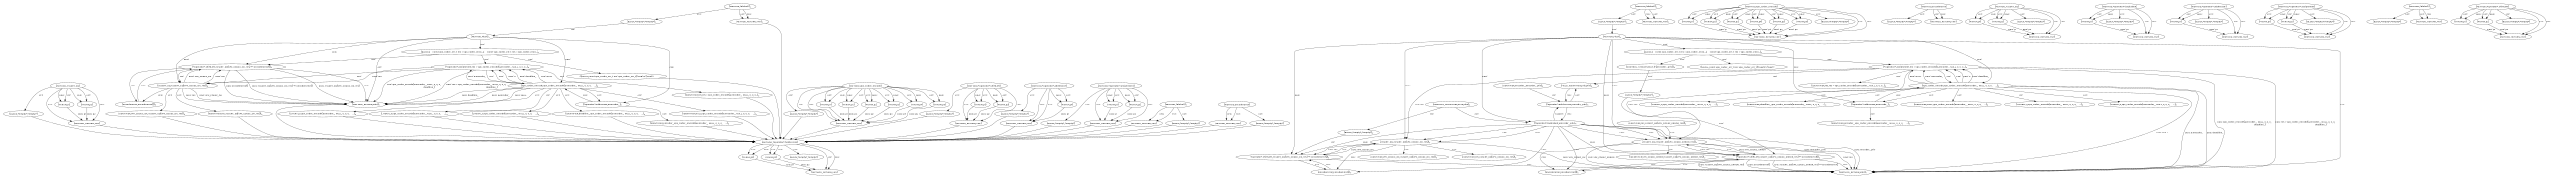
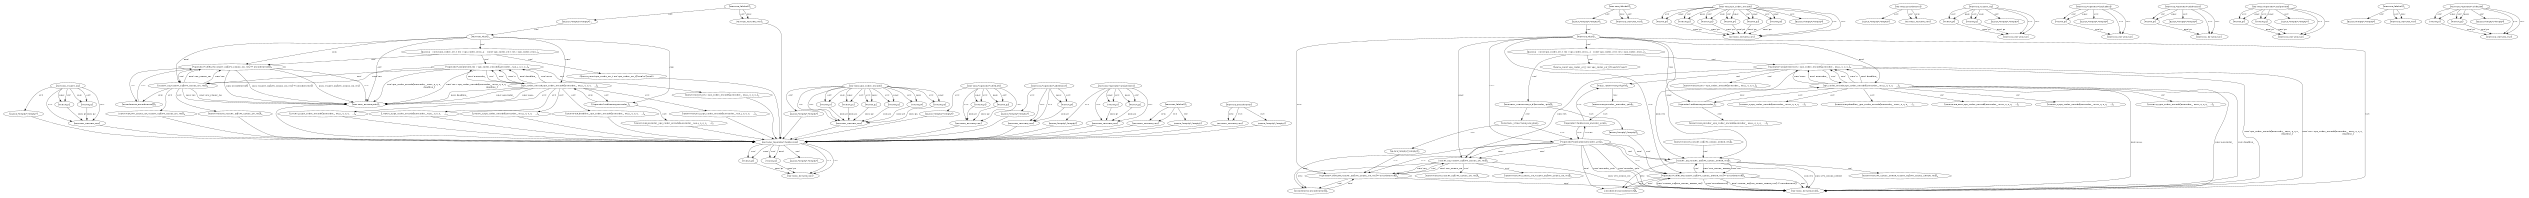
  digraph {
    fontname="Fira Sans"
    node [fontname="Fira Sans"]
    edge [fontname="Fira Sans"]
    n1 [label=<(METHOD,ASSERT_EQ)>]
    n2 [label=<(PARAM,p1)>]
    n3 [label=<(PARAM,p2)>]
    n4 [label=<(BLOCK,&lt;empty&gt;,&lt;empty&gt;)>]
    n5 [label=<(METHOD_RETURN,ANY)>]
    n6 [label=<(METHOD,&lt;operator&gt;.fieldAccess)>]
    n7 [label=<(PARAM,p1)>]
    n8 [label=<(PARAM,p2)>]
    n9 [label=<(BLOCK,&lt;empty&gt;,&lt;empty&gt;)>]
    n10 [label=<(METHOD_RETURN,ANY)>]
    n11 [label=<(METHOD,&lt;global&gt;)<SUB>1</SUB>>]
    n12 [label=<(BLOCK,&lt;empty&gt;,&lt;empty&gt;)<SUB>1</SUB>>]
    n13 [label=<(METHOD_RETURN,ANY)<SUB>1</SUB>>]
    n14 [label=<(METHOD,Flush)<SUB>1</SUB>>]
    n15 [label=<(BLOCK,{    const vpx_codec_err_t res = vpx_codec_enco...,{    const vpx_codec_err_t res = vpx_codec_enco...)<SUB>1</SUB>>]
    n16 [label=<(vpx_codec_encode,vpx_codec_encode(&amp;encoder_, NULL, 0, 0, 0,     ...)<SUB>2</SUB>>]
    n17 [label=<(&lt;operator&gt;.addressOf,&amp;encoder_)<SUB>2</SUB>>]
    n18 [label=<(&lt;operator&gt;.shiftLeft,ASSERT_EQ(VPX_CODEC_OK, res) &lt;&lt; EncoderError())<SUB>4</SUB>>]
    n19 [label=<(ASSERT_EQ,ASSERT_EQ(VPX_CODEC_OK, res))<SUB>4</SUB>>]
    n20 [label=<(METHOD_RETURN,void)<SUB>1</SUB>>]
    n21 [label="<(LOCAL,const vpx_codec_err_t res: vpx_codec_err_t)<SUB>2</SUB>>"]
    n22 [label=<(&lt;operator&gt;.assignment,res = vpx_codec_encode(&amp;encoder_, NULL, 0, 0, 0...)<SUB>2</SUB>>]
    n23 [label=<(IDENTIFIER,NULL,vpx_codec_encode(&amp;encoder_, NULL, 0, 0, 0,     ...)<SUB>2</SUB>>]
    n24 [label=<(LITERAL,0,vpx_codec_encode(&amp;encoder_, NULL, 0, 0, 0,     ...)<SUB>2</SUB>>]
    n25 [label=<(LITERAL,0,vpx_codec_encode(&amp;encoder_, NULL, 0, 0, 0,     ...)<SUB>2</SUB>>]
    n26 [label=<(LITERAL,0,vpx_codec_encode(&amp;encoder_, NULL, 0, 0, 0,     ...)<SUB>2</SUB>>]
    n27 [label=<(IDENTIFIER,deadline_,vpx_codec_encode(&amp;encoder_, NULL, 0, 0, 0,     ...)<SUB>3</SUB>>]
    n28 [label=<(IDENTIFIER,encoder_,vpx_codec_encode(&amp;encoder_, NULL, 0, 0, 0,     ...)<SUB>2</SUB>>]
    n29 [label=<(EncoderError,EncoderError())<SUB>4</SUB>>]
    n30 [label=<(IDENTIFIER,VPX_CODEC_OK,ASSERT_EQ(VPX_CODEC_OK, res))<SUB>4</SUB>>]
    n31 [label=<(IDENTIFIER,res,ASSERT_EQ(VPX_CODEC_OK, res))<SUB>4</SUB>>]
    n32 [label=<(IDENTIFIER,res,res = vpx_codec_encode(&amp;encoder_, NULL, 0, 0, 0...)<SUB>2</SUB>>]
    n33 [label=<(METHOD,vpx_codec_encode)>]
    n34 [label=<(PARAM,p1)>]
    n35 [label=<(PARAM,p2)>]
    n36 [label=<(PARAM,p3)>]
    n37 [label=<(PARAM,p4)>]
    n38 [label=<(PARAM,p5)>]
    n39 [label=<(PARAM,p6)>]
    n40 [label=<(BLOCK,&lt;empty&gt;,&lt;empty&gt;)>]
    n41 [label=<(METHOD_RETURN,ANY)>]
    n42 [label=<(METHOD,&lt;operator&gt;.shiftLeft)>]
    n43 [label=<(PARAM,p1)>]
    n44 [label=<(PARAM,p2)>]
    n45 [label=<(BLOCK,&lt;empty&gt;,&lt;empty&gt;)>]
    n46 [label=<(METHOD_RETURN,ANY)>]
    n47 [label=<(METHOD,&lt;operator&gt;.addressOf)>]
    n48 [label=<(PARAM,p1)>]
    n49 [label=<(BLOCK,&lt;empty&gt;,&lt;empty&gt;)>]
    n50 [label=<(METHOD_RETURN,ANY)>]
    n51 [label=<(METHOD,&lt;operator&gt;.assignment)>]
    n52 [label=<(PARAM,p1)>]
    n53 [label=<(PARAM,p2)>]
    n54 [label=<(BLOCK,&lt;empty&gt;,&lt;empty&gt;)>]
    n55 [label=<(METHOD_RETURN,ANY)>]
    n56 [label=<(METHOD,&lt;global&gt;)<SUB>1</SUB>>]
    n57 [label=<(BLOCK,&lt;empty&gt;,&lt;empty&gt;)>]
    n58 [label=<(METHOD_RETURN,ANY)>]
    n59 [label=<(METHOD,EncoderError)>]
    n60 [label=<(BLOCK,&lt;empty&gt;,&lt;empty&gt;)>]
    n61 [label=<(METHOD_RETURN,ANY)>]
    n62 [label=<(METHOD,&lt;global&gt;)<SUB>1</SUB>>]
    n63 [label=<(BLOCK,&lt;empty&gt;,&lt;empty&gt;)<SUB>1</SUB>>]
    n64 [label=<(METHOD_RETURN,ANY)<SUB>1</SUB>>]
    n65 [label=<(METHOD,Flush)<SUB>1</SUB>>]
    n66 [label=<(BLOCK,{    const vpx_codec_err_t res = vpx_codec_enco...,{    const vpx_codec_err_t res = vpx_codec_enco...)<SUB>1</SUB>>]
    n67 [label=<(vpx_codec_encode,vpx_codec_encode(&amp;encoder_, NULL, 0, 0, 0,     ...)<SUB>2</SUB>>]
    n68 [label=<(&lt;operator&gt;.addressOf,&amp;encoder_)<SUB>2</SUB>>]
    n69 [label=<(&lt;operator&gt;.logicalNot,!encoder_.priv)<SUB>4</SUB>>]
    n70 [label=<(&lt;operator&gt;.shiftLeft,ASSERT_EQ(VPX_CODEC_ERROR, res) &lt;&lt; EncoderError())<SUB>5</SUB>>]
    n71 [label=<(ASSERT_EQ,ASSERT_EQ(VPX_CODEC_ERROR, res))<SUB>5</SUB>>]
    n72 [label=<(&lt;operator&gt;.shiftLeft,ASSERT_EQ(VPX_CODEC_OK, res) &lt;&lt; EncoderError())<SUB>7</SUB>>]
    n73 [label=<(ASSERT_EQ,ASSERT_EQ(VPX_CODEC_OK, res))<SUB>7</SUB>>]
    n74 [label=<(METHOD_RETURN,void)<SUB>1</SUB>>]
    n75 [label="<(LOCAL,const vpx_codec_err_t res: vpx_codec_err_t)<SUB>2</SUB>>"]
    n76 [label=<(&lt;operator&gt;.assignment,res = vpx_codec_encode(&amp;encoder_, NULL, 0, 0, 0...)<SUB>2</SUB>>]
    n77 [label=<(CONTROL_STRUCTURE,IF,if (!encoder_.priv))<SUB>4</SUB>>]
    n78 [label=<(IDENTIFIER,NULL,vpx_codec_encode(&amp;encoder_, NULL, 0, 0, 0,     ...)<SUB>2</SUB>>]
    n79 [label=<(LITERAL,0,vpx_codec_encode(&amp;encoder_, NULL, 0, 0, 0,     ...)<SUB>2</SUB>>]
    n80 [label=<(LITERAL,0,vpx_codec_encode(&amp;encoder_, NULL, 0, 0, 0,     ...)<SUB>2</SUB>>]
    n81 [label=<(LITERAL,0,vpx_codec_encode(&amp;encoder_, NULL, 0, 0, 0,     ...)<SUB>2</SUB>>]
    n82 [label=<(IDENTIFIER,deadline_,vpx_codec_encode(&amp;encoder_, NULL, 0, 0, 0,     ...)<SUB>3</SUB>>]
    n83 [label=<(IDENTIFIER,encoder_,vpx_codec_encode(&amp;encoder_, NULL, 0, 0, 0,     ...)<SUB>2</SUB>>]
    n84 [label=<(&lt;operator&gt;.fieldAccess,encoder_.priv)<SUB>4</SUB>>]
    n85 [label=<(EncoderError,EncoderError())<SUB>5</SUB>>]
    n86 [label=<(EncoderError,EncoderError())<SUB>7</SUB>>]
    n87 [label=<(IDENTIFIER,VPX_CODEC_ERROR,ASSERT_EQ(VPX_CODEC_ERROR, res))<SUB>5</SUB>>]
    n88 [label=<(IDENTIFIER,VPX_CODEC_OK,ASSERT_EQ(VPX_CODEC_OK, res))<SUB>7</SUB>>]
    n89 [label=<(IDENTIFIER,res,ASSERT_EQ(VPX_CODEC_OK, res))<SUB>7</SUB>>]
    n90 [label=<(IDENTIFIER,res,res = vpx_codec_encode(&amp;encoder_, NULL, 0, 0, 0...)<SUB>2</SUB>>]
    n91 [label=<(FIELD_IDENTIFIER,priv,priv)<SUB>4</SUB>>]
    n92 [label=<(BLOCK,&lt;empty&gt;,&lt;empty&gt;)<SUB>5</SUB>>]
    n93 [label=<(CONTROL_STRUCTURE,ELSE,else)<SUB>7</SUB>>]
    n94 [label=<(BLOCK,&lt;empty&gt;,&lt;empty&gt;)<SUB>7</SUB>>]
    n95 [label=<(IDENTIFIER,encoder_,!encoder_.priv)<SUB>4</SUB>>]
    n96 [label=<(IDENTIFIER,res,ASSERT_EQ(VPX_CODEC_ERROR, res))<SUB>5</SUB>>]
    n97 [label=<(METHOD,vpx_codec_encode)>]
    n98 [label=<(PARAM,p1)>]
    n99 [label=<(PARAM,p2)>]
    n100 [label=<(PARAM,p3)>]
    n101 [label=<(PARAM,p4)>]
    n102 [label=<(PARAM,p5)>]
    n103 [label=<(PARAM,p6)>]
    n104 [label=<(BLOCK,&lt;empty&gt;,&lt;empty&gt;)>]
    n105 [label=<(METHOD_RETURN,ANY)>]
    n106 [label=<(METHOD,EncoderError)>]
    n107 [label=<(BLOCK,&lt;empty&gt;,&lt;empty&gt;)>]
    n108 [label=<(METHOD_RETURN,ANY)>]
    n109 [label=<(METHOD,ASSERT_EQ)>]
    n110 [label=<(PARAM,p1)>]
    n111 [label=<(PARAM,p2)>]
    n112 [label=<(BLOCK,&lt;empty&gt;,&lt;empty&gt;)>]
    n113 [label=<(METHOD_RETURN,ANY)>]
    n114 [label=<(METHOD,&lt;operator&gt;.logicalNot)>]
    n115 [label=<(PARAM,p1)>]
    n116 [label=<(BLOCK,&lt;empty&gt;,&lt;empty&gt;)>]
    n117 [label=<(METHOD_RETURN,ANY)>]
    n118 [label=<(METHOD,&lt;operator&gt;.addressOf)>]
    n119 [label=<(PARAM,p1)>]
    n120 [label=<(BLOCK,&lt;empty&gt;,&lt;empty&gt;)>]
    n121 [label=<(METHOD_RETURN,ANY)>]
    n122 [label=<(METHOD,&lt;operator&gt;.assignment)>]
    n123 [label=<(PARAM,p1)>]
    n124 [label=<(PARAM,p2)>]
    n125 [label=<(BLOCK,&lt;empty&gt;,&lt;empty&gt;)>]
    n126 [label=<(METHOD_RETURN,ANY)>]
    n127 [label=<(METHOD,&lt;global&gt;)<SUB>1</SUB>>]
    n128 [label=<(BLOCK,&lt;empty&gt;,&lt;empty&gt;)>]
    n129 [label=<(METHOD_RETURN,ANY)>]
    n130 [label=<(METHOD,&lt;operator&gt;.shiftLeft)>]
    n131 [label=<(PARAM,p1)>]
    n132 [label=<(PARAM,p2)>]
    n133 [label=<(BLOCK,&lt;empty&gt;,&lt;empty&gt;)>]
    n134 [label=<(METHOD_RETURN,ANY)>]
    n1 -> n2 [label="AST: "]
    n1 -> n2 [label="DDG: "]
    n1 -> n3 [label="AST: "]
    n1 -> n3 [label="DDG: "]
    n1 -> n4 [label="AST: "]
    n1 -> n5 [label="AST: "]
    n1 -> n5 [label="CFG: "]
    n2 -> n5 [label="DDG: p1"]
    n3 -> n5 [label="DDG: p2"]
    n4 -> n6
    n5 -> n6
    n6 -> n7 [label="AST: "]
    n6 -> n7 [label="DDG: "]
    n6 -> n8 [label="AST: "]
    n6 -> n8 [label="DDG: "]
    n6 -> n9 [label="AST: "]
    n6 -> n10 [label="AST: "]
    n6 -> n10 [label="CFG: "]
    n7 -> n10 [label="DDG: p1"]
    n8 -> n10 [label="DDG: p2"]
    n11 -> n12 [label="AST: "]
    n11 -> n13 [label="AST: "]
    n11 -> n13 [label="CFG: "]
    n12 -> n14 [label="AST: "]
    n13 -> n6
    n14 -> n15 [label="AST: "]
    n14 -> n16 [label="DDG: "]
    n14 -> n17 [label="CFG: "]
    n14 -> n18 [label="DDG: "]
    n14 -> n19 [label="DDG: "]
    n14 -> n20 [label="AST: "]
    n15 -> n18 [label="AST: "]
    n15 -> n21 [label="AST: "]
    n15 -> n22 [label="AST: "]
    n16 -> n17 [label="AST: "]
    n16 -> n20 [label="DDG: &amp;encoder_"]
    n16 -> n20 [label="DDG: deadline_"]
    n16 -> n20 [label="DDG: NULL"]
    n16 -> n22 [label="CFG: "]
    n16 -> n22 [label="DDG: 0"]
    n16 -> n22 [label="DDG: deadline_"]
    n16 -> n22 [label="DDG: NULL"]
    n16 -> n22 [label="DDG: &amp;encoder_"]
    n16 -> n23 [label="AST: "]
    n16 -> n24 [label="AST: "]
    n16 -> n25 [label="AST: "]
    n16 -> n26 [label="AST: "]
    n16 -> n27 [label="AST: "]
    n17 -> n16 [label="CFG: "]
    n17 -> n28 [label="AST: "]
    n18 -> n19 [label="AST: "]
    n18 -> n20 [label="CFG: "]
    n18 -> n20 [label="DDG: ASSERT_EQ(VPX_CODEC_OK, res)"]
    n18 -> n20 [label="DDG: EncoderError()"]
    n18 -> n20 [label="DDG: ASSERT_EQ(VPX_CODEC_OK, res) &lt;&lt; EncoderError()"]
    n18 -> n29 [label="AST: "]
    n19 -> n18 [label="DDG: VPX_CODEC_OK"]
    n19 -> n18 [label="DDG: res"]
    n19 -> n20 [label="DDG: res"]
    n19 -> n20 [label="DDG: VPX_CODEC_OK"]
    n19 -> n29 [label="CFG: "]
    n19 -> n30 [label="AST: "]
    n19 -> n31 [label="AST: "]
    n20 -> n6
    n21 -> n6
    n22 -> n16 [label="AST: "]
    n22 -> n19 [label="CFG: "]
    n22 -> n19 [label="DDG: res"]
    n22 -> n20 [label="DDG: vpx_codec_encode(&amp;encoder_, NULL, 0, 0, 0,\n                                                deadline_)"]
    n22 -> n20 [label="DDG: res = vpx_codec_encode(&amp;encoder_, NULL, 0, 0, 0,\n                                                deadline_)"]
    n22 -> n32 [label="AST: "]
    n23 -> n6
    n24 -> n6
    n25 -> n6
    n26 -> n6
    n27 -> n6
    n28 -> n6
    n29 -> n18 [label="CFG: "]
    n30 -> n6
    n31 -> n6
    n32 -> n6
    n33 -> n34 [label="AST: "]
    n33 -> n34 [label="DDG: "]
    n33 -> n35 [label="AST: "]
    n33 -> n35 [label="DDG: "]
    n33 -> n36 [label="AST: "]
    n33 -> n36 [label="DDG: "]
    n33 -> n37 [label="AST: "]
    n33 -> n37 [label="DDG: "]
    n33 -> n38 [label="AST: "]
    n33 -> n38 [label="DDG: "]
    n33 -> n39 [label="AST: "]
    n33 -> n39 [label="DDG: "]
    n33 -> n40 [label="AST: "]
    n33 -> n41 [label="AST: "]
    n33 -> n41 [label="CFG: "]
    n34 -> n41 [label="DDG: p1"]
    n35 -> n41 [label="DDG: p2"]
    n36 -> n41 [label="DDG: p3"]
    n37 -> n41 [label="DDG: p4"]
    n38 -> n41 [label="DDG: p5"]
    n39 -> n41 [label="DDG: p6"]
    n40 -> n6
    n41 -> n6
    n42 -> n43 [label="AST: "]
    n42 -> n43 [label="DDG: "]
    n42 -> n44 [label="AST: "]
    n42 -> n44 [label="DDG: "]
    n42 -> n45 [label="AST: "]
    n42 -> n46 [label="AST: "]
    n42 -> n46 [label="CFG: "]
    n43 -> n46 [label="DDG: p1"]
    n44 -> n46 [label="DDG: p2"]
    n45 -> n6
    n46 -> n6
    n47 -> n48 [label="AST: "]
    n47 -> n48 [label="DDG: "]
    n47 -> n49 [label="AST: "]
    n47 -> n50 [label="AST: "]
    n47 -> n50 [label="CFG: "]
    n48 -> n50 [label="DDG: p1"]
    n49 -> n6
    n50 -> n6
    n51 -> n52 [label="AST: "]
    n51 -> n52 [label="DDG: "]
    n51 -> n53 [label="AST: "]
    n51 -> n53 [label="DDG: "]
    n51 -> n54 [label="AST: "]
    n51 -> n55 [label="AST: "]
    n51 -> n55 [label="CFG: "]
    n52 -> n55 [label="DDG: p1"]
    n53 -> n55 [label="DDG: p2"]
    n54 -> n6
    n55 -> n6
    n56 -> n57 [label="AST: "]
    n56 -> n58 [label="AST: "]
    n56 -> n58 [label="CFG: "]
    n57 -> n6
    n58 -> n6
    n59 -> n60 [label="AST: "]
    n59 -> n61 [label="AST: "]
    n59 -> n61 [label="CFG: "]
    n60 -> n6
    n61 -> n6
    n62 -> n63 [label="AST: "]
    n62 -> n64 [label="AST: "]
    n62 -> n64 [label="CFG: "]
    n63 -> n65 [label="AST: "]
    n65 -> n66 [label="AST: "]
    n65 -> n67 [label="DDG: "]
    n65 -> n68 [label="CFG: "]
    n65 -> n69 [label="DDG: "]
    n65 -> n70 [label="DDG: "]
    n65 -> n71 [label="DDG: "]
    n65 -> n72 [label="DDG: "]
    n65 -> n73 [label="DDG: "]
    n65 -> n74 [label="AST: "]
    n66 -> n75 [label="AST: "]
    n66 -> n76 [label="AST: "]
    n66 -> n77 [label="AST: "]
    n67 -> n68 [label="AST: "]
    n67 -> n74 [label="DDG: &amp;encoder_"]
    n67 -> n74 [label="DDG: deadline_"]
    n67 -> n74 [label="DDG: NULL"]
    n67 -> n76 [label="CFG: "]
    n67 -> n76 [label="DDG: 0"]
    n67 -> n76 [label="DDG: deadline_"]
    n67 -> n76 [label="DDG: NULL"]
    n67 -> n76 [label="DDG: &amp;encoder_"]
    n67 -> n78 [label="AST: "]
    n67 -> n79 [label="AST: "]
    n67 -> n80 [label="AST: "]
    n67 -> n81 [label="AST: "]
    n67 -> n82 [label="AST: "]
    n68 -> n67 [label="CFG: "]
    n68 -> n83 [label="AST: "]
    n69 -> n70 [label="CDG: "]
    n69 -> n71 [label="CFG: "]
    n69 -> n71 [label="CDG: "]
    n69 -> n72 [label="CDG: "]
    n69 -> n73 [label="CFG: "]
    n69 -> n73 [label="CDG: "]
    n69 -> n74 [label="DDG: encoder_.priv"]
    n69 -> n74 [label="DDG: !encoder_.priv"]
    n69 -> n84 [label="ASSERT: "]
    n69 -> n85 [label="CDG: "]
    n69 -> n86 [label="CDG: "]
    n70 -> n71 [label="AST: "]
    n70 -> n74 [label="CFG: "]
    n70 -> n74 [label="DDG: ASSERT_EQ(VPX_CODEC_ERROR, res)"]
    n70 -> n74 [label="DDG: EncoderError()"]
    n70 -> n74 [label="DDG: ASSERT_EQ(VPX_CODEC_ERROR, res) &lt;&lt; EncoderError()"]
    n70 -> n85 [label="AST: "]
    n71 -> n70 [label="DDG: VPX_CODEC_ERROR"]
    n71 -> n70 [label="DDG: res"]
    n71 -> n74 [label="DDG: res"]
    n71 -> n74 [label="DDG: VPX_CODEC_ERROR"]
    n71 -> n85 [label="CFG: "]
    n71 -> n87 [label="AST: "]
    n72 -> n73 [label="AST: "]
    n72 -> n74 [label="CFG: "]
    n72 -> n86 [label="AST: "]
    n73 -> n72 [label="DDG: VPX_CODEC_OK"]
    n73 -> n72 [label="DDG: res"]
    n73 -> n74 [label="DDG: VPX_CODEC_OK"]
    n73 -> n86 [label="CFG: "]
    n73 -> n88 [label="AST: "]
    n73 -> n89 [label="AST: "]
    n76 -> n67 [label="AST: "]
    n76 -> n71 [label="DDG: res"]
    n76 -> n73 [label="DDG: res"]
    n76 -> n74 [label="DDG: vpx_codec_encode(&amp;encoder_, NULL, 0, 0, 0,\n                                                deadline_)"]
    n76 -> n74 [label="DDG: res = vpx_codec_encode(&amp;encoder_, NULL, 0, 0, 0,\n                                                deadline_)"]
    n76 -> n90 [label="AST: "]
    n76 -> n91 [label="CFG: "]
    n77 -> n92 [label="AST: "]
+   n77 -> n93 [label="AST: "]
    n84 -> n69 [label="CFG: "]
    n84 -> n91 [label="AST: "]
    n85 -> n70 [label="CFG: "]
    n86 -> n72 [label="CFG: "]
-   n91 -> n84 [label="CFG: "]
+   n91 -> n95 [label="CFG: "]
    n92 -> n70 [label="AST: "]
    n93 -> n69 [label="AST: "]
    n93 -> n94 [label="AST: "]
    n94 -> n72 [label="AST: "]
    n95 -> n84 [label="AST: "]
    n96 -> n71 [label="AST: "]
    n97 -> n98 [label="AST: "]
    n97 -> n98 [label="DDG: "]
    n97 -> n99 [label="AST: "]
    n97 -> n99 [label="DDG: "]
    n97 -> n100 [label="AST: "]
    n97 -> n100 [label="DDG: "]
    n97 -> n101 [label="AST: "]
    n97 -> n101 [label="DDG: "]
    n97 -> n102 [label="AST: "]
    n97 -> n102 [label="DDG: "]
    n97 -> n103 [label="AST: "]
    n97 -> n103 [label="DDG: "]
    n97 -> n104 [label="AST: "]
    n97 -> n105 [label="AST: "]
    n97 -> n105 [label="CFG: "]
    n98 -> n105 [label="DDG: p1"]
    n99 -> n105 [label="DDG: p2"]
    n100 -> n105 [label="DDG: p3"]
    n101 -> n105 [label="DDG: p4"]
    n102 -> n105 [label="DDG: p5"]
    n103 -> n105 [label="DDG: p6"]
    n106 -> n107 [label="AST: "]
    n106 -> n108 [label="AST: "]
    n106 -> n108 [label="CFG: "]
    n109 -> n110 [label="AST: "]
    n109 -> n110 [label="DDG: "]
    n109 -> n111 [label="AST: "]
    n109 -> n111 [label="DDG: "]
    n109 -> n112 [label="AST: "]
    n109 -> n113 [label="AST: "]
    n109 -> n113 [label="CFG: "]
    n110 -> n113 [label="DDG: p1"]
    n111 -> n113 [label="DDG: p2"]
    n114 -> n115 [label="AST: "]
    n114 -> n115 [label="DDG: "]
    n114 -> n116 [label="AST: "]
    n114 -> n117 [label="AST: "]
    n114 -> n117 [label="CFG: "]
    n115 -> n117 [label="DDG: p1"]
    n118 -> n119 [label="AST: "]
    n118 -> n119 [label="DDG: "]
    n118 -> n120 [label="AST: "]
    n118 -> n121 [label="AST: "]
    n118 -> n121 [label="CFG: "]
    n119 -> n121 [label="DDG: p1"]
    n122 -> n123 [label="AST: "]
    n122 -> n123 [label="DDG: "]
    n122 -> n124 [label="AST: "]
    n122 -> n124 [label="DDG: "]
    n122 -> n125 [label="AST: "]
    n122 -> n126 [label="AST: "]
    n122 -> n126 [label="CFG: "]
    n123 -> n126 [label="DDG: p1"]
    n124 -> n126 [label="DDG: p2"]
    n127 -> n128 [label="AST: "]
    n127 -> n129 [label="AST: "]
    n127 -> n129 [label="CFG: "]
    n130 -> n131 [label="AST: "]
    n130 -> n131 [label="DDG: "]
    n130 -> n132 [label="AST: "]
    n130 -> n132 [label="DDG: "]
    n130 -> n133 [label="AST: "]
    n130 -> n134 [label="AST: "]
    n130 -> n134 [label="CFG: "]
    n131 -> n134 [label="DDG: p1"]
    n132 -> n134 [label="DDG: p2"]
  }
